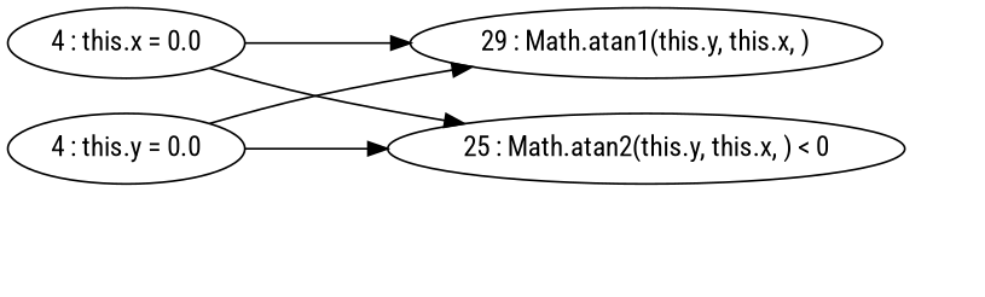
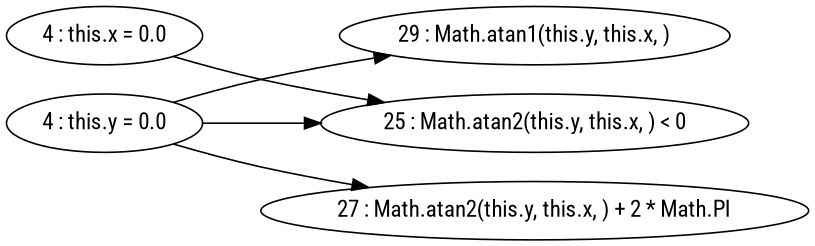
  digraph {
    fontname="Roboto Condensed"
    rankdir=LR
    node [fontname="Roboto Condensed"]
    edge [fontname="Roboto Condensed"]
    "4 : this.x = 0.0"
    "25 : Math.atan2(this.y, this.x, ) < 0"
    n3 [label="29 : Math.atan1(this.y, this.x, )"]
    "4 : this.y = 0.0"
+   "27 : Math.atan2(this.y, this.x, ) + 2 * Math.PI"
    "4 : this.x = 0.0" -> "25 : Math.atan2(this.y, this.x, ) < 0"
-   "4 : this.x = 0.0" -> n3
    "4 : this.y = 0.0" -> "25 : Math.atan2(this.y, this.x, ) < 0"
    "4 : this.y = 0.0" -> n3
+   "4 : this.y = 0.0" -> "27 : Math.atan2(this.y, this.x, ) + 2 * Math.PI"
  }
